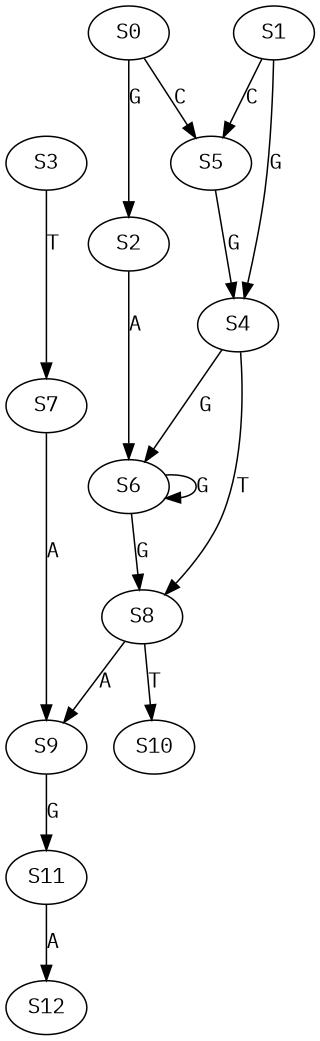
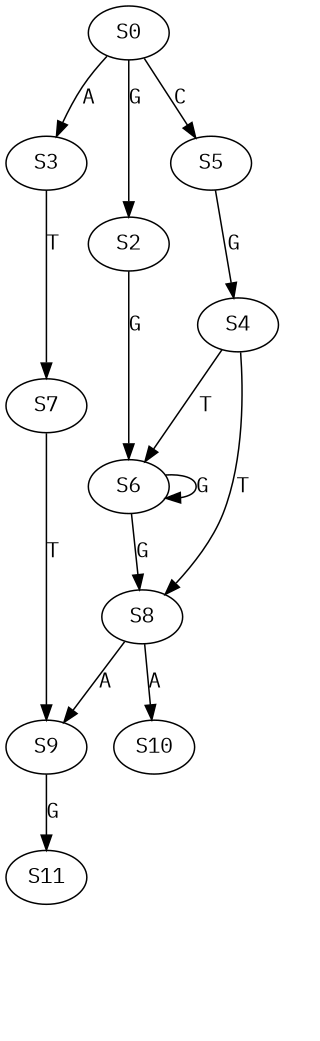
  strict digraph {
    fontname="IBM Plex Mono"
    node [fontname="IBM Plex Mono"]
    edge [fontname="IBM Plex Mono"]
    S0
    S2
    S3
    S5
-   S1
    S4
    S6
    S7
    S8
    S9
    S10
    S11
-   S12
    S0 -> S2 [label=G]
+   S0 -> S3 [label=A]
    S0 -> S5 [label=C]
-   S2 -> S6 [label=A]
+   S2 -> S6 [label=G]
    S3 -> S7 [label=T]
    S5 -> S4 [label=G]
-   S1 -> S5 [label=C]
-   S1 -> S4 [label=G]
-   S4 -> S6 [label=G]
+   S4 -> S6 [label=T]
    S4 -> S8 [label=T]
    S6 -> S6 [label=G]
    S6 -> S8 [label=G]
-   S7 -> S9 [label=A]
+   S7 -> S9 [label=T]
    S8 -> S9 [label=A]
-   S8 -> S10 [label=T]
+   S8 -> S10 [label=A]
    S9 -> S11 [label=G]
-   S11 -> S12 [label=A]
  }
